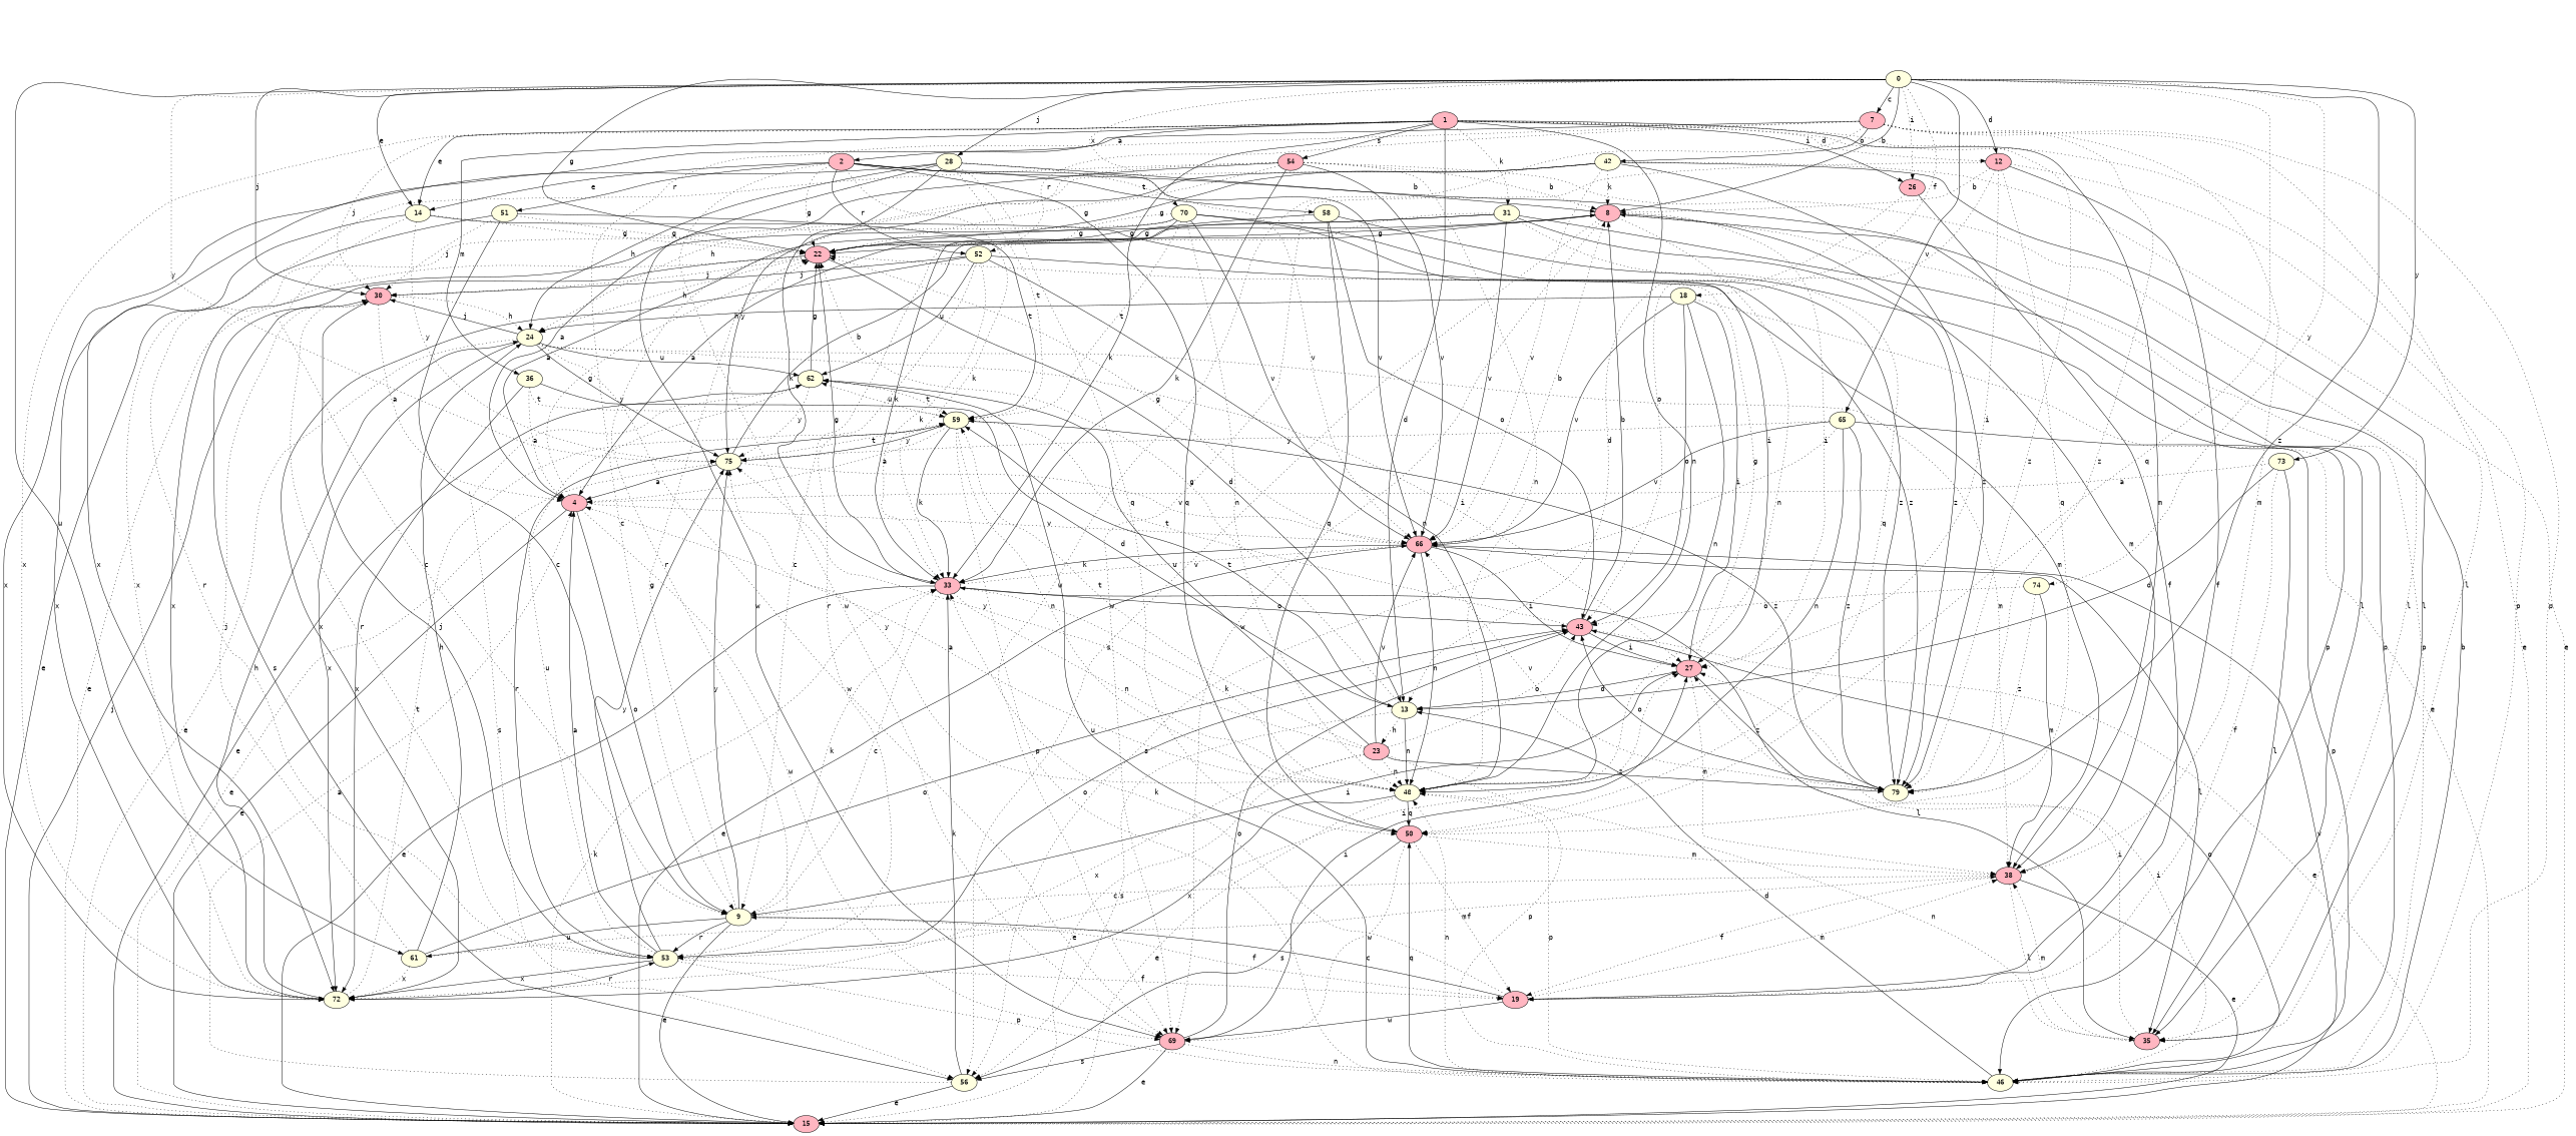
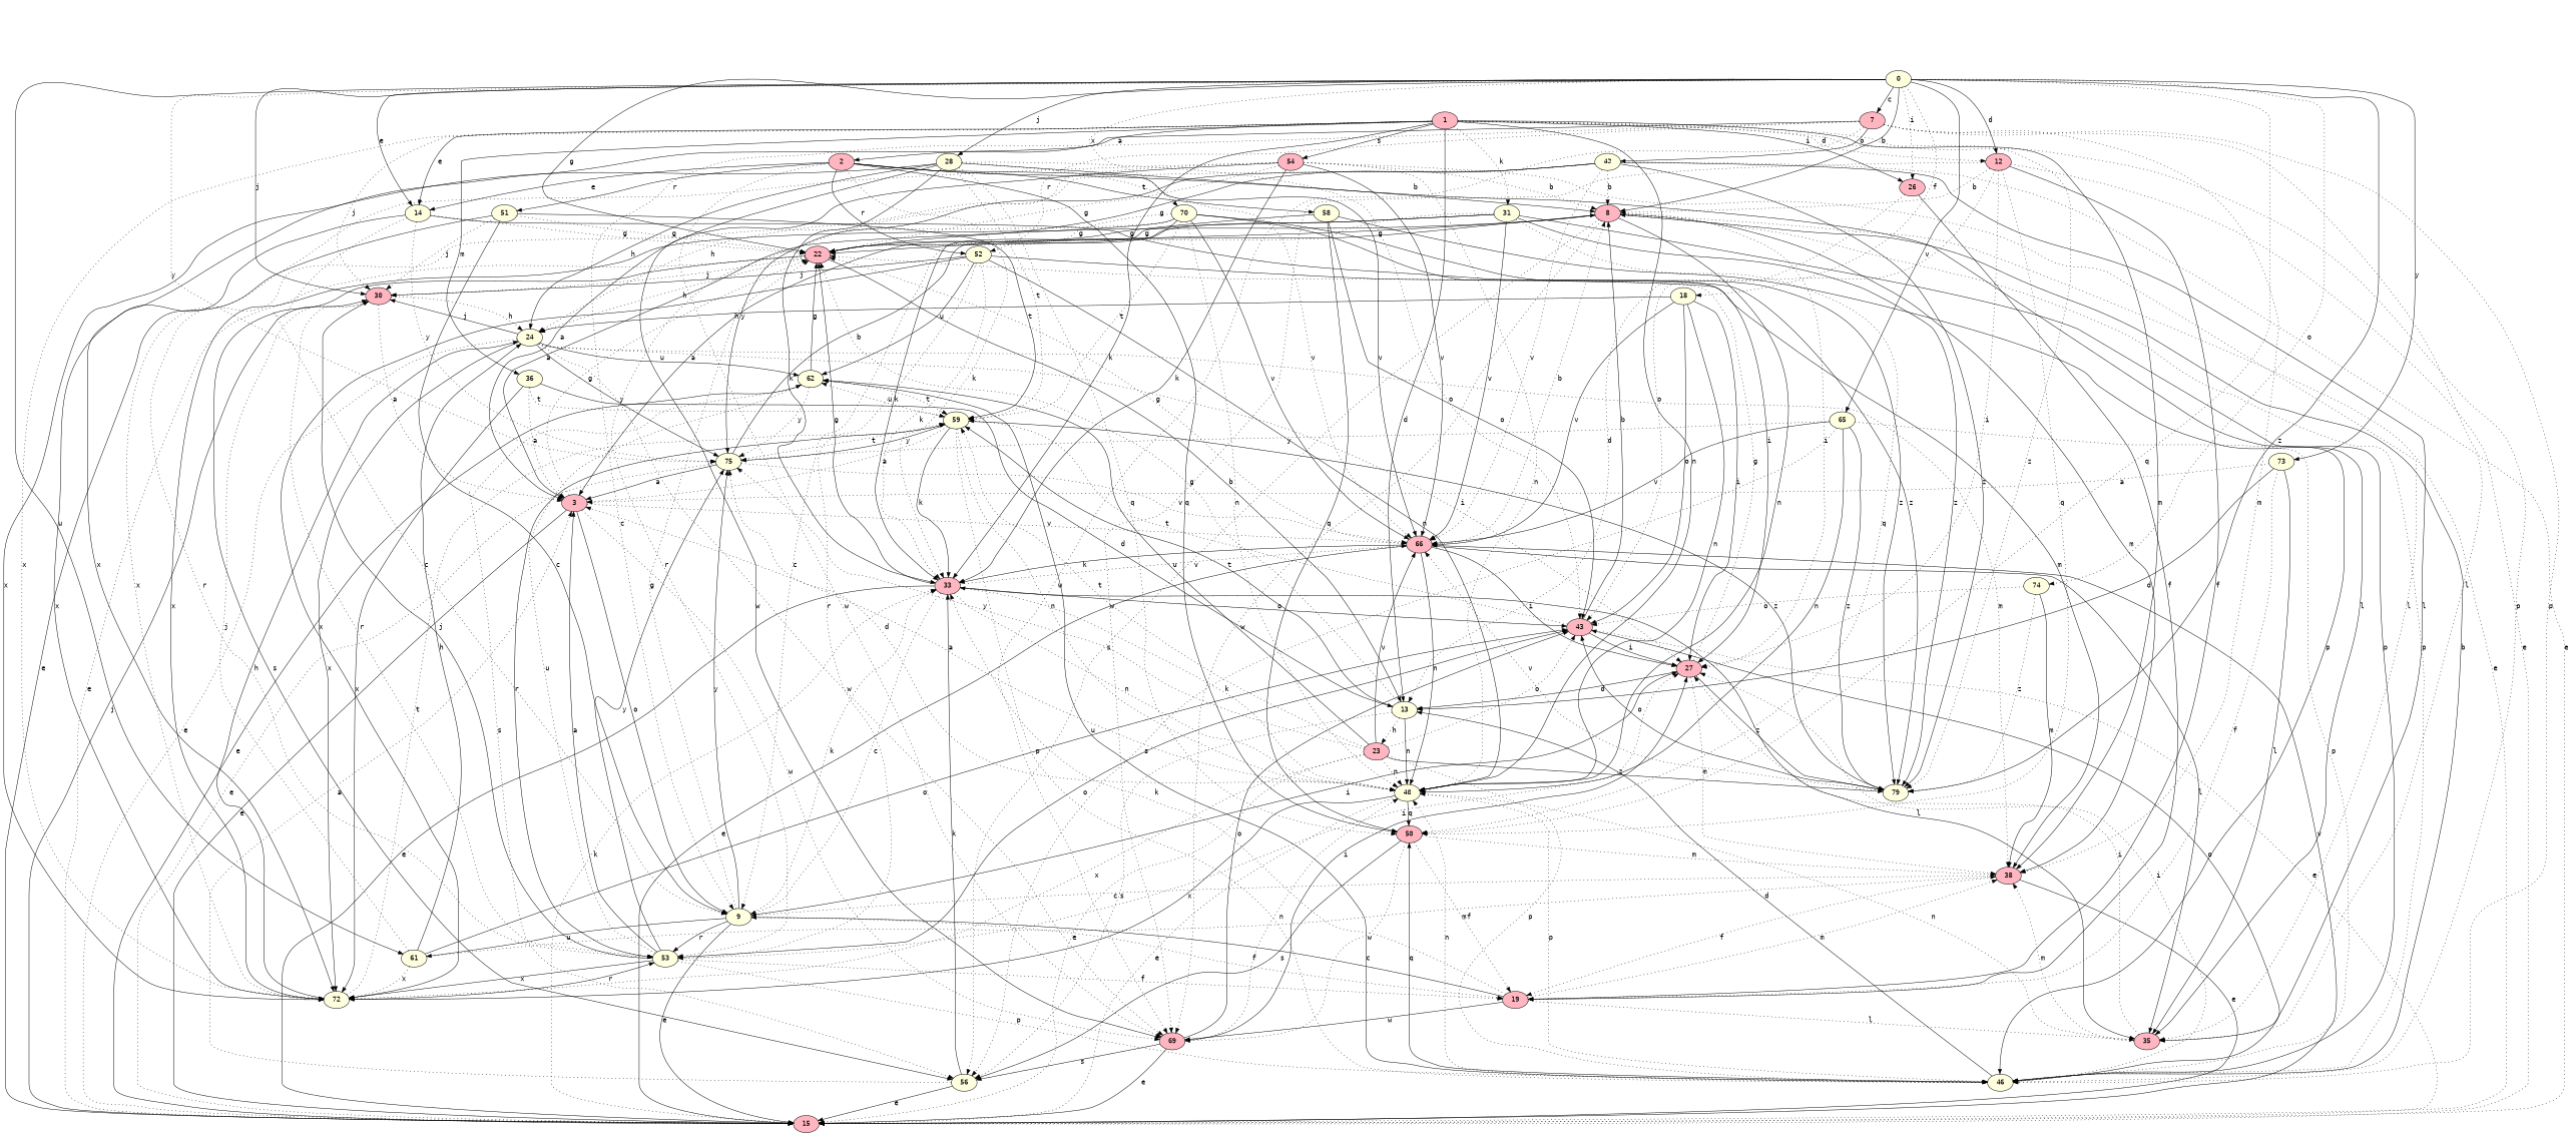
  strict digraph {
    fontname="DejaVu Sans Mono"
    node [fillcolor=lightyellow fontname="DejaVu Sans Mono" style=filled]
    edge [fontname="DejaVu Sans Mono" style=solid]
    n1 [fillcolor=lightpink label=8]
    0
    7 [fillcolor=lightpink]
    12 [fillcolor=lightpink]
    14
    18
    22 [fillcolor=lightpink]
    26 [fillcolor=lightpink]
    28
    30 [fillcolor=lightpink]
    50 [fillcolor=lightpink]
    61
    65
    70
    73
    74
    75
    79
    38 [fillcolor=lightpink]
    40
    46
    72
    69 [fillcolor=lightpink]
    27 [fillcolor=lightpink]
    56
    35 [fillcolor=lightpink]
    52
    9
    42
    15 [fillcolor=lightpink]
    19 [fillcolor=lightpink]
    43 [fillcolor=lightpink]
    66 [fillcolor=lightpink]
    24
    13
    33 [fillcolor=lightpink]
    59
-   3 [fillcolor=lightpink label=4]
+   3 [fillcolor=lightpink]
    53
    1 [fillcolor=lightpink]
    2 [fillcolor=lightpink]
    31
    36
    54 [fillcolor=lightpink]
    51
    58
    23 [fillcolor=lightpink]
    62
    n1 -> 22 [label=g]
    n1 -> 38 [label=m]
-   n1 -> 40 [label=n style=dotted]
+   n1 -> 40 [label=n]
    n1 -> 46 [label=p style=dotted]
    n1 -> 72 [label=x]
    n1 -> 69 [label=w style=dotted]
    n1 -> 27 [label=i style=dotted]
    n1 -> 56 [label=s style=dotted]
    0 -> n1 [label=b]
    0 -> 7 [label=c]
    0 -> 12 [label=d]
    0 -> 14 [label=e]
    0 -> 18 [label=f style=dotted]
    0 -> 22 [label=g]
    0 -> 26 [label=i style=dotted]
    0 -> 28 [label=j]
    0 -> 30 [label=j]
    0 -> 50 [label=q style=dotted]
    0 -> 61 [label=u]
    0 -> 65 [label=v]
    0 -> 70 [label=x style=dotted]
    0 -> 73 [label=y]
-   0 -> 74 [label=y style=dotted]
+   0 -> 74 [label=o style=dotted]
    0 -> 75 [label=y style=dotted]
    0 -> 79 [label=z]
-   7 -> 79 [label=z style=dotted]
    7 -> 38 [label=m style=dotted]
    7 -> 46 [label=p style=dotted]
    7 -> 72 [label=x]
    7 -> 69 [label=w style=dotted]
    7 -> 35 [label=l style=dotted]
    7 -> 52 [label=r style=dotted]
    7 -> 9 [label=c style=dotted]
    7 -> 42 [label=o]
    12 -> n1 [label=b style=dotted]
    12 -> 50 [label=q style=dotted]
    12 -> 69 [label=w style=dotted]
    12 -> 27 [label=i style=dotted]
    12 -> 15 [label=e style=dotted]
    12 -> 19 [label=f]
    12 -> 43 [label=o style=dotted]
    14 -> 22 [label=g style=dotted]
    14 -> 75 [label=y style=dotted]
    14 -> 79 [label=z]
    14 -> 72 [label=x]
    14 -> 9 [label=c style=dotted]
    18 -> 40 [label=n]
    18 -> 27 [label=i]
-   18 -> 15 [label=e style=dotted]
+   n1 -> 15 [label=e style=dotted]
    18 -> 43 [label=o]
    18 -> 66 [label=v]
    18 -> 24 [label=h]
    22 -> 30 [label=j style=dotted]
    22 -> 56 [label=s]
    22 -> 15 [label=e style=dotted]
    22 -> 24 [label=h style=dotted]
-   22 -> 13 [label=d]
+   22 -> 13 [label=b]
    26 -> 19 [label=f]
    26 -> 13 [label=d style=dotted]
    28 -> n1 [label=b]
    28 -> 50 [label=q style=dotted]
    28 -> 72 [label=x]
    28 -> 69 [label=w]
+   28 -> 43 [label=o style=dotted]
    28 -> 66 [label=v style=dotted]
    28 -> 24 [label=h]
    28 -> 33 [label=k]
    28 -> 59 [label=t style=dotted]
    30 -> 24 [label=h style=dotted]
    30 -> 3 [label=a style=dotted]
    30 -> 53 [label=r style=dotted]
    50 -> 38 [label=m style=dotted]
    50 -> 69 [label=w style=dotted]
    50 -> 56 [label=s]
    50 -> 19 [label=f style=dotted]
    61 -> 30 [label=j style=dotted]
    61 -> 38 [label=m style=dotted]
    61 -> 72 [label=x style=dotted]
    61 -> 43 [label=o]
    61 -> 24 [label=h]
    65 -> 75 [label=y style=dotted]
    65 -> 79 [label=z]
    65 -> 40 [label=n]
-   65 -> 46 [label=p]
+   65 -> 46 [label=p style=dotted]
    65 -> 56 [label=s style=dotted]
    65 -> 66 [label=v]
    70 -> 22 [label=g style=dotted]
    70 -> 79 [label=z]
    70 -> 40 [label=n style=dotted]
    70 -> 27 [label=i]
    70 -> 66 [label=v]
    70 -> 33 [label=k]
    70 -> 59 [label=t style=dotted]
    70 -> 3 [label=a]
    70 -> 53 [label=r style=dotted]
    73 -> 35 [label=l]
    73 -> 19 [label=f style=dotted]
    73 -> 13 [label=d]
    73 -> 3 [label=a style=dotted]
    74 -> 79 [label=z style=dotted]
    74 -> 38 [label=m]
    74 -> 43 [label=o style=dotted]
    75 -> n1 [label=b]
    75 -> 15 [label=e style=dotted]
    75 -> 66 [label=v style=dotted]
    75 -> 59 [label=t style=dotted]
    75 -> 3 [label=a]
    79 -> 43 [label=o]
    79 -> 66 [label=v style=dotted]
-   38 -> 35 [label=l style=dotted]
+   19 -> 35 [label=l style=dotted]
    38 -> 9 [label=c style=dotted]
    38 -> 15 [label=e]
    38 -> 19 [label=f style=dotted]
    40 -> 50 [label=q]
-   40 -> 75 [label=y style=dotted]
+   40 -> 75 [label=d style=dotted]
    40 -> 46 [label=p style=dotted]
    40 -> 72 [label=x]
    40 -> 15 [label=e style=dotted]
    40 -> 33 [label=k style=dotted]
    40 -> 3 [label=a style=dotted]
    46 -> n1 [label=b]
    46 -> 50 [label=q]
    46 -> 40 [label=n style=dotted]
    46 -> 27 [label=i style=dotted]
    46 -> 43 [label=o]
    46 -> 13 [label=d]
    46 -> 62 [label=u]
    72 -> 24 [label=h]
    72 -> 59 [label=t style=dotted]
    72 -> 53 [label=r]
-   69 -> 46 [label=n style=dotted]
+   69 -> 40 [label=n style=dotted]
    69 -> 27 [label=i]
    69 -> 56 [label=s]
    69 -> 15 [label=e]
    69 -> 43 [label=o]
    27 -> 22 [label=g style=dotted]
    27 -> 79 [label=z]
    27 -> 38 [label=m style=dotted]
    27 -> 13 [label=d]
    56 -> 15 [label=e]
    56 -> 33 [label=k]
    56 -> 3 [label=a style=dotted]
    35 -> 38 [label=m style=dotted]
    35 -> 40 [label=n style=dotted]
    35 -> 27 [label=i style=dotted]
    52 -> 30 [label=j]
    52 -> 38 [label=m]
    52 -> 40 [label=n]
    52 -> 72 [label=x]
    52 -> 33 [label=k style=dotted]
    52 -> 53 [label=r style=dotted]
    52 -> 62 [label=u]
    9 -> 22 [label=g style=dotted]
    9 -> 61 [label=u]
    9 -> 75 [label=y]
    9 -> 27 [label=i]
    9 -> 15 [label=e]
    9 -> 19 [label=f style=dotted]
    9 -> 33 [label=k style=dotted]
    9 -> 53 [label=r]
-   42 -> n1 [label=k style=dotted]
+   42 -> n1 [label=b style=dotted]
    42 -> 22 [label=g]
    42 -> 75 [label=y]
    42 -> 79 [label=z]
    42 -> 35 [label=l]
    42 -> 15 [label=e style=dotted]
    42 -> 66 [label=v style=dotted]
    42 -> 24 [label=h style=dotted]
    15 -> 30 [label=j]
    15 -> 66 [label=v]
    15 -> 33 [label=k style=dotted]
    19 -> 38 [label=m style=dotted]
    19 -> 69 [label=w]
    19 -> 9 [label=c]
    19 -> 33 [label=k style=dotted]
    43 -> n1 [label=b]
    43 -> 27 [label=i]
    43 -> 15 [label=e style=dotted]
    43 -> 59 [label=t style=dotted]
    66 -> n1 [label=b style=dotted]
    66 -> 22 [label=g style=dotted]
    66 -> 40 [label=n]
    66 -> 27 [label=i]
    66 -> 35 [label=l]
    66 -> 15 [label=e]
    66 -> 33 [label=k]
    24 -> 30 [label=j]
    24 -> 75 [label=y]
    24 -> 38 [label=m style=dotted]
    24 -> 72 [label=x]
    24 -> 69 [label=w style=dotted]
    24 -> 27 [label=i style=dotted]
    24 -> 15 [label=e style=dotted]
    24 -> 62 [label=u]
    13 -> 22 [label=g style=dotted]
    13 -> 40 [label=n]
    13 -> 56 [label=s style=dotted]
    13 -> 59 [label=t]
    13 -> 23 [label=h style=dotted]
    33 -> 22 [label=g]
    33 -> 40 [label=n style=dotted]
    33 -> 35 [label=l]
    33 -> 9 [label=c style=dotted]
    33 -> 15 [label=e]
    33 -> 43 [label=o]
    33 -> 66 [label=v style=dotted]
    59 -> 75 [label=y]
    59 -> 79 [label=z]
    59 -> 40 [label=n style=dotted]
    59 -> 46 [label=p style=dotted]
    59 -> 33 [label=k]
    59 -> 3 [label=a style=dotted]
    59 -> 53 [label=r]
    59 -> 62 [label=u style=dotted]
    3 -> 22 [label=g style=dotted]
    3 -> 69 [label=w style=dotted]
    3 -> 9 [label=o]
    3 -> 15 [label=e]
    3 -> 66 [label=v style=dotted]
    53 -> 30 [label=j]
    53 -> 75 [label=y]
    53 -> 46 [label=p style=dotted]
    53 -> 72 [label=x]
    53 -> 27 [label=i style=dotted]
    53 -> 19 [label=f style=dotted]
    53 -> 43 [label=o]
    53 -> 3 [label=a]
    53 -> 62 [label=u style=dotted]
    1 -> 12 [label=d style=dotted]
    1 -> 14 [label=e]
    1 -> 26 [label=i]
    1 -> 30 [label=j style=dotted]
    1 -> 79 [label=z style=dotted]
    1 -> 38 [label=m]
    1 -> 40 [label=n]
    1 -> 46 [label=p style=dotted]
    1 -> 72 [label=x style=dotted]
    1 -> 13 [label=d]
    1 -> 33 [label=k]
    1 -> 2 [label=a]
    1 -> 31 [label=k style=dotted]
    1 -> 36 [label=m]
    1 -> 54 [label=s]
    2 -> 14 [label=e]
-   2 -> 22 [label=g style=dotted]
    2 -> 50 [label=q]
    2 -> 69 [label=w style=dotted]
    2 -> 35 [label=l]
    2 -> 52 [label=r]
    2 -> 66 [label=v]
    2 -> 33 [label=k style=dotted]
    2 -> 51 [label=r]
    2 -> 58 [label=t]
    31 -> 22 [label=g]
    31 -> 50 [label=q style=dotted]
    31 -> 79 [label=z]
    31 -> 46 [label=p]
    31 -> 9 [label=c style=dotted]
    31 -> 66 [label=v]
    31 -> 3 [label=a]
    36 -> 72 [label=x]
    36 -> 13 [label=d]
    36 -> 59 [label=t style=dotted]
    36 -> 3 [label=a style=dotted]
    54 -> n1 [label=b style=dotted]
    54 -> 22 [label=g style=dotted]
    54 -> 40 [label=n style=dotted]
    54 -> 72 [label=x style=dotted]
    54 -> 35 [label=l style=dotted]
    54 -> 66 [label=v]
    54 -> 33 [label=k]
    54 -> 3 [label=a]
    54 -> 53 [label=r style=dotted]
    51 -> 22 [label=g style=dotted]
    51 -> 30 [label=j style=dotted]
    51 -> 9 [label=c]
    51 -> 15 [label=e]
    51 -> 59 [label=t]
    58 -> 22 [label=g]
    58 -> 50 [label=q]
    58 -> 46 [label=p]
    58 -> 43 [label=o]
    23 -> 75 [label=y style=dotted]
    23 -> 79 [label=z]
    23 -> 40 [label=n style=dotted]
    23 -> 46 [label=p style=dotted]
    23 -> 72 [label=x style=dotted]
    23 -> 15 [label=e style=dotted]
    23 -> 43 [label=o style=dotted]
    23 -> 66 [label=v]
    23 -> 59 [label=t style=dotted]
    23 -> 62 [label=u]
    62 -> 22 [label=g]
    62 -> 75 [label=y style=dotted]
    62 -> 56 [label=s style=dotted]
    62 -> 15 [label=e]
    62 -> 59 [label=t style=dotted]
  }
